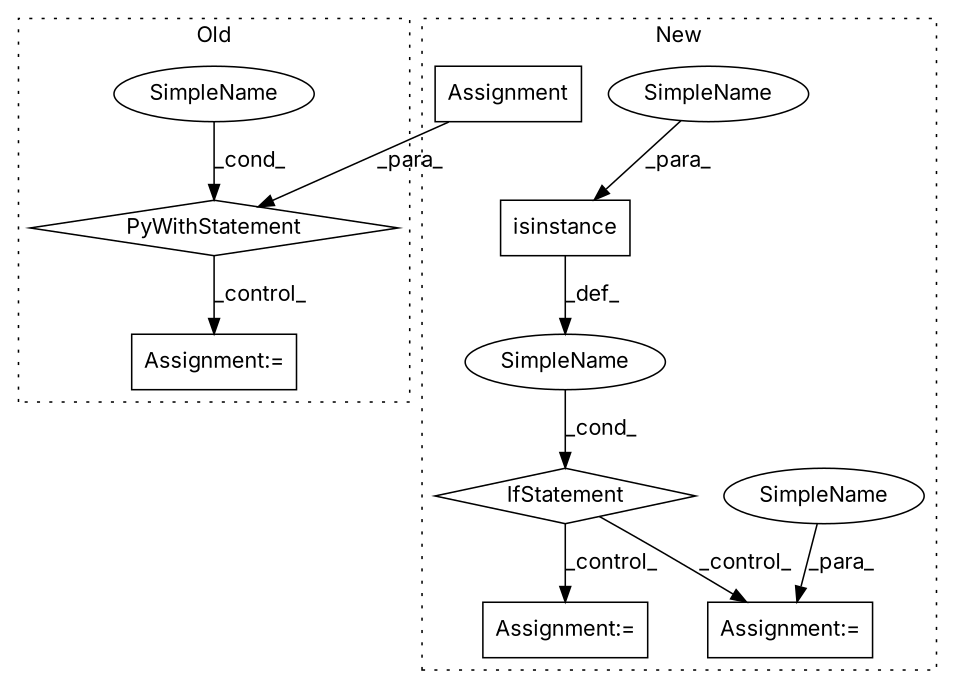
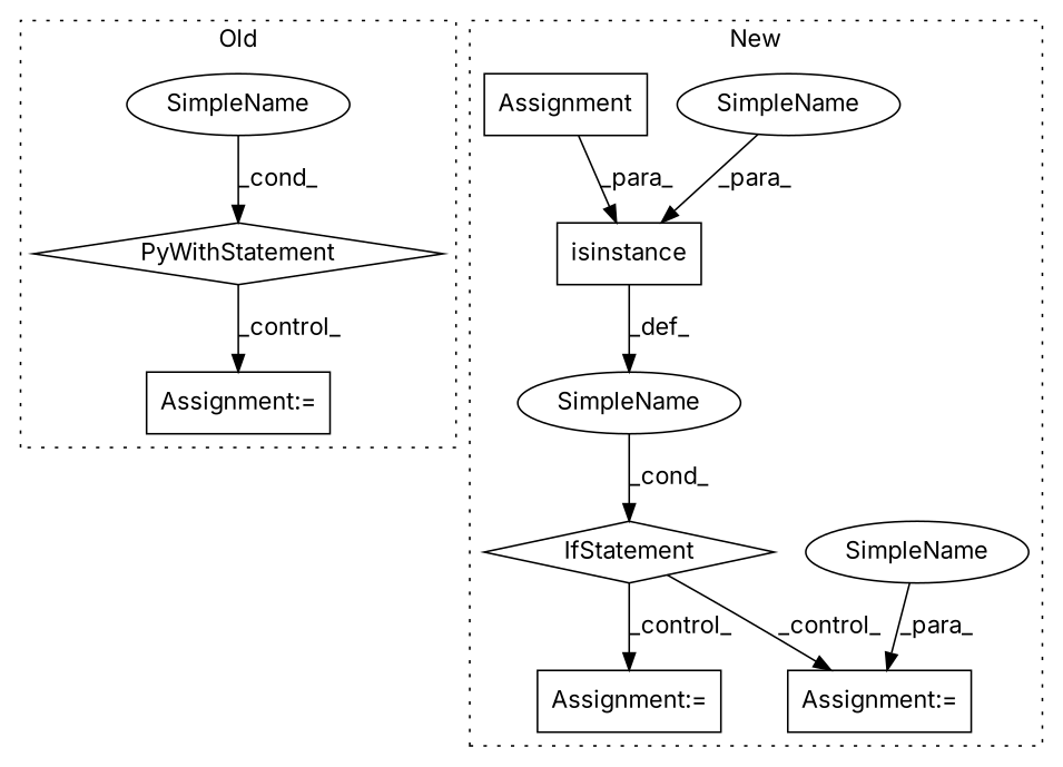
  digraph {
    fontname=Inter
    node [a=42 fontname=Inter shape=box]
    edge [fontname=Inter]
    n1 [a=104 l="10,2" label=PyWithStatement s="1016,1065" shape=diamond]
    n2 [a=7 l=1 label="Assignment:=" s=1090]
    n3 [label=SimpleName shape=ellipse]
    n4 [a=32 l="11,1" label=isinstance s="1113,1136"]
    n5 [a=25 l="4,2" label=IfStatement s="1109,1137" shape=diamond]
    n6 [a=22 l=5 label=Assignment s=1131]
    n7 [a=7 l=2 label="Assignment:=" s=1318]
    n8 [label=SimpleName shape=ellipse]
    n9 [a=7 l=1 label="Assignment:=" s=1357]
    n10 [l=6 label=SimpleName s=1320 shape=ellipse]
    n11 [l=6 label=SimpleName s=1124 shape=ellipse]
    subgraph cluster_1 {
      label=Old
      style=dotted
      n1
      n2
      n3
    }
    subgraph cluster_2 {
      label=New
      style=dotted
      n4
      n5
      n6
      n7
      n8
      n9
      n10
      n11
    }
    n1 -> n2 [label=_control_]
    n3 -> n1 [label=_cond_]
    n4 -> n8 [label=_def_]
    n5 -> n7 [label=_control_]
    n5 -> n9 [label=_control_]
-   n6 -> n1 [label=_para_]
+   n6 -> n4 [label=_para_]
    n8 -> n5 [label=_cond_]
    n10 -> n7 [label=_para_]
    n11 -> n4 [label=_para_]
  }
